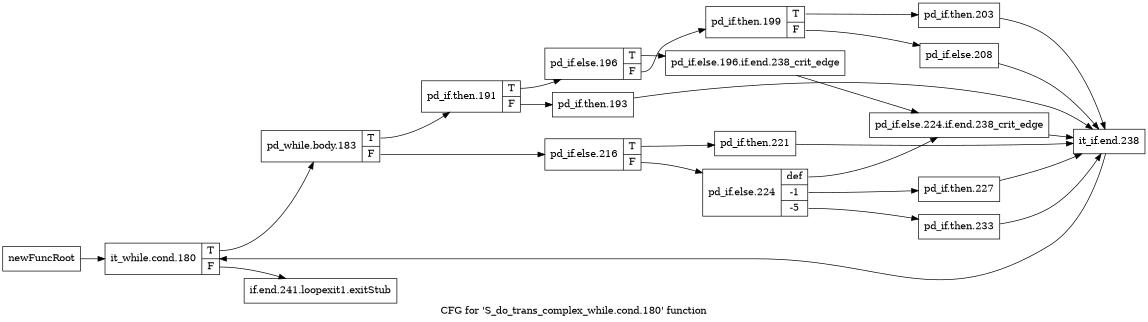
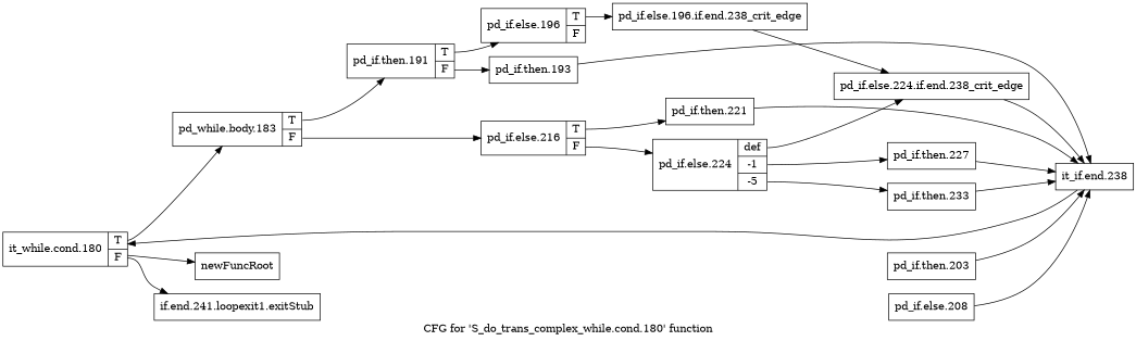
  digraph {
    label="CFG for 'S_do_trans_complex_while.cond.180' function"
    rankdir=LR
    node [shape=record]
    n1 [label="{newFuncRoot}"]
    n2 [label="{it_while.cond.180|{<s0>T|<s1>F}}"]
    n3 [label="{if.end.241.loopexit1.exitStub}"]
    n4 [label="{pd_while.body.183|{<s0>T|<s1>F}}"]
    n5 [label="{pd_if.then.191|{<s0>T|<s1>F}}"]
    n6 [label="{pd_if.else.216|{<s0>T|<s1>F}}"]
    n7 [label="{pd_if.else.196|{<s0>T|<s1>F}}"]
    n8 [label="{pd_if.then.193}"]
    n9 [label="{pd_if.then.221}"]
    n10 [label="{pd_if.else.224|{<s0>def|<s1>-1|<s2>-5}}"]
    n11 [label="{pd_if.else.196.if.end.238_crit_edge}"]
-   n12 [label="{pd_if.then.199|{<s0>T|<s1>F}}"]
    n13 [label="{it_if.end.238}"]
    n14 [label="{pd_if.else.224.if.end.238_crit_edge}"]
    n15 [label="{pd_if.then.227}"]
    n16 [label="{pd_if.then.233}"]
    n17 [label="{pd_if.then.203}"]
    n18 [label="{pd_if.else.208}"]
-   n1 -> n2
+   n2 -> n1
    n2 -> n3 [tailport=s1]
    n2 -> n4 [tailport=s0]
    n4 -> n5 [tailport=s0]
    n4 -> n6 [tailport=s1]
    n5 -> n7 [tailport=s0]
    n5 -> n8 [tailport=s1]
    n6 -> n9 [tailport=s0]
    n6 -> n10 [tailport=s1]
    n7 -> n11 [tailport=s0]
-   n7 -> n12 [tailport=s1]
    n8 -> n13
    n9 -> n13
    n10 -> n14 [tailport=s0]
    n10 -> n15 [tailport=s1]
    n10 -> n16 [tailport=s2]
    n11 -> n14
-   n12 -> n17 [tailport=s0]
-   n12 -> n18 [tailport=s1]
    n13 -> n2
    n14 -> n13
    n15 -> n13
    n16 -> n13
    n17 -> n13
    n18 -> n13
  }
